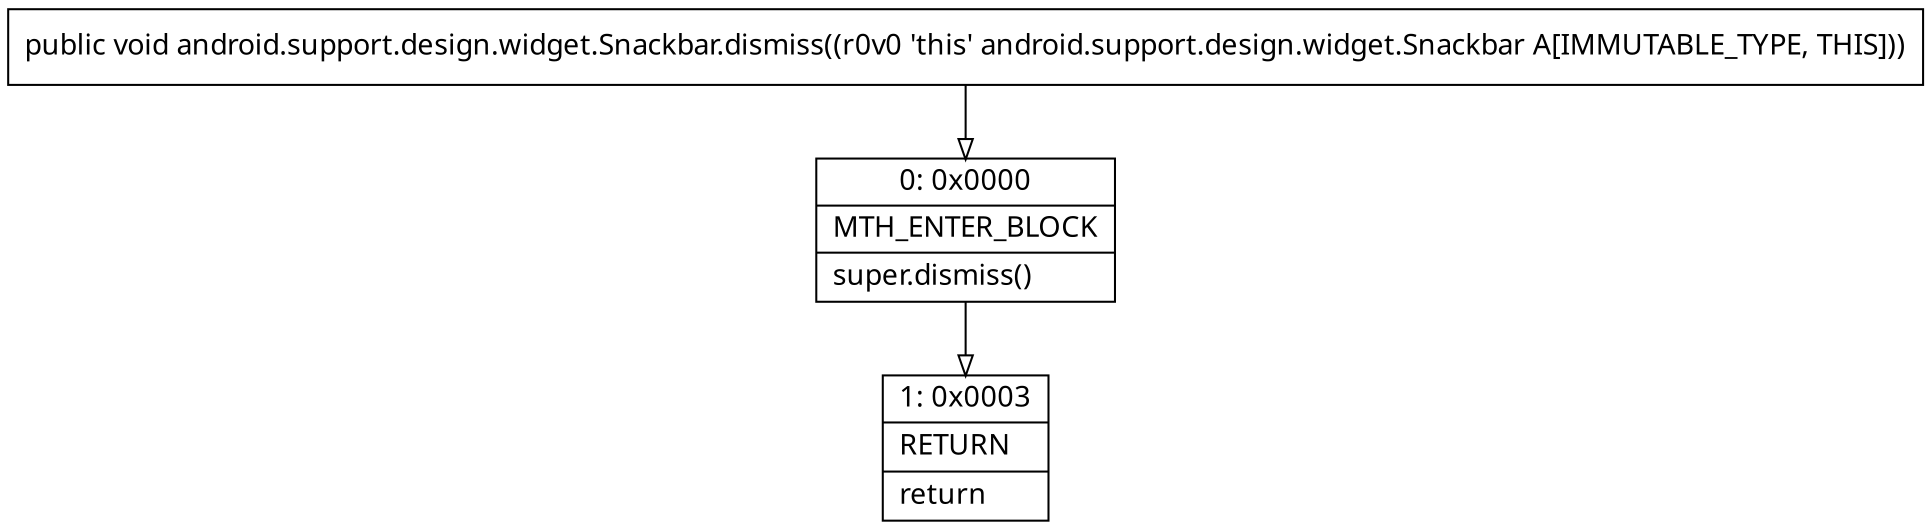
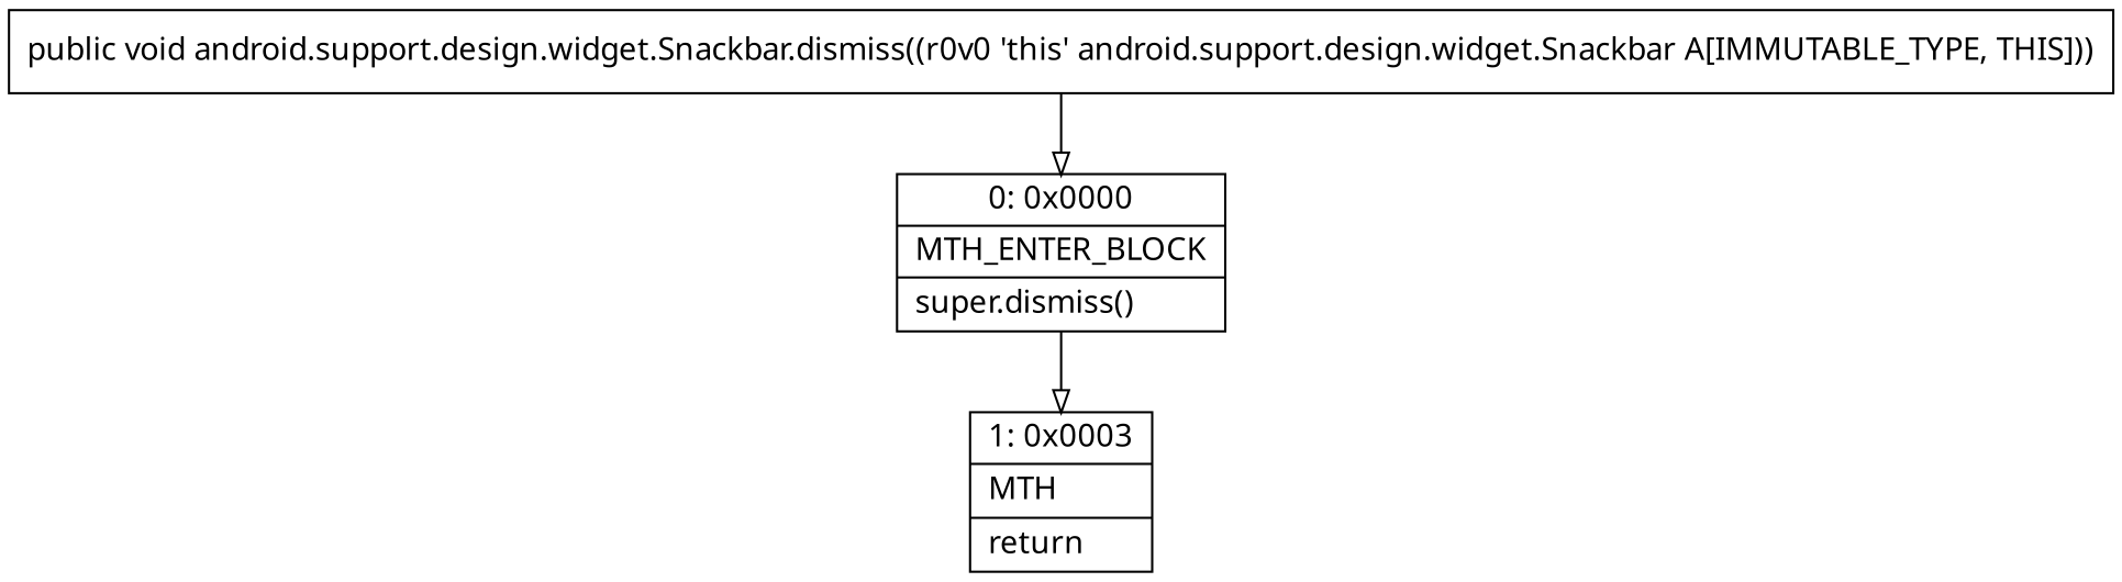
  digraph {
    fontname="Noto Sans"
    node [shape=record fontname="Noto Sans"]
    edge [color=black arrowhead=onormal fontname="Noto Sans"]
    n1 [label="{0\:\ 0x0000|MTH_ENTER_BLOCK\l|super.dismiss()\l}"]
-   n2 [label="{1\:\ 0x0003|RETURN\l|return\l}"]
+   n2 [label="{1\:\ 0x0003|MTH\l|return\l}"]
    n3 [label="{public void android.support.design.widget.Snackbar.dismiss((r0v0 'this' android.support.design.widget.Snackbar A[IMMUTABLE_TYPE, THIS])) }"]
    n1 -> n2
    n3 -> n1
  }
